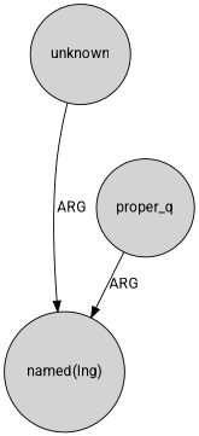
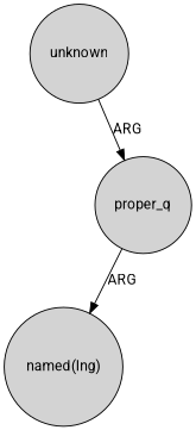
  digraph {
    fontname=Roboto
    node [fontname=Roboto shape=circle style=filled]
    edge [fontname=Roboto]
    unknown
    "named(Ing)"
    proper_q
-   unknown -> "named(Ing)" [label=ARG]
+   unknown -> proper_q [label=ARG]
    proper_q -> "named(Ing)" [label=ARG]
  }
